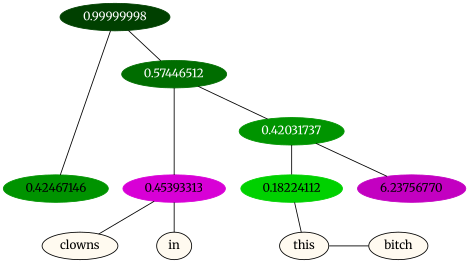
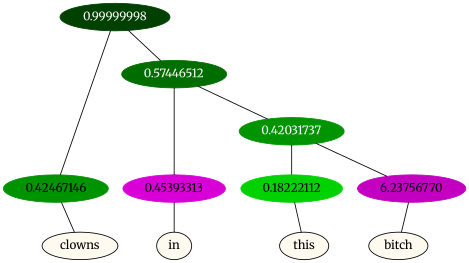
  graph {
    fontname=Merriweather
    node [color=black fontname=Merriweather format=png nodesep=0.001 ordering=out overlap_scaling=0.01 ranksep=0.001 style=filled]
    edge [fontname=Merriweather]
    n1 [fillcolor=floralwhite height=0.15 label=clowns style="filled,solid" width=0.15]
    n2 [fillcolor=floralwhite height=0.15 label=in style="filled,solid" width=0.15]
    n3 [fillcolor=floralwhite height=0.15 label=this style="filled,solid" width=0.15]
    n4 [fillcolor=floralwhite height=0.15 label=bitch style="filled,solid" width=0.15]
    n5 [color="0.334 1.000 0.575" fontcolor=black height=0.15 label=0.42467146 width=0.15]
    n6 [color="0.835 1.000 0.846" fontcolor=black height=0.15 label=0.45393313 width=0.15]
-   n7 [color="0.334 1.000 0.818" fontcolor=black height=0.15 label=0.18224112 width=0.15]
+   n7 [color="0.334 1.000 0.818" fontcolor=black height=0.15 label=0.18222112 width=0.15]
    n8 [color="0.835 1.000 0.762" fontcolor=black height=0.15 label=6.23756770 width=0.15]
    n9 [color="0.334 1.000 0.250" fontcolor=grey99 height=0.15 label=0.99999998 width=0.15]
    n10 [color="0.334 1.000 0.426" fontcolor=grey99 height=0.15 label=0.57446512 width=0.15]
    n11 [color="0.334 1.000 0.580" fontcolor=grey99 height=0.15 label=0.42031737 width=0.15]
    subgraph sub_1 {
      rank=same
      n1
      n2
      n3
      n4
    }
    subgraph sub_2 {
      rank=same
      n5
      n6
      n7
      n8
    }
-   n6 -- n1
+   n5 -- n1
    n6 -- n2
    n7 -- n3
-   n3 -- n4
+   n8 -- n4
    n9 -- n5
    n9 -- n10
    n10 -- n6
    n10 -- n11
    n11 -- n7
    n11 -- n8
  }
